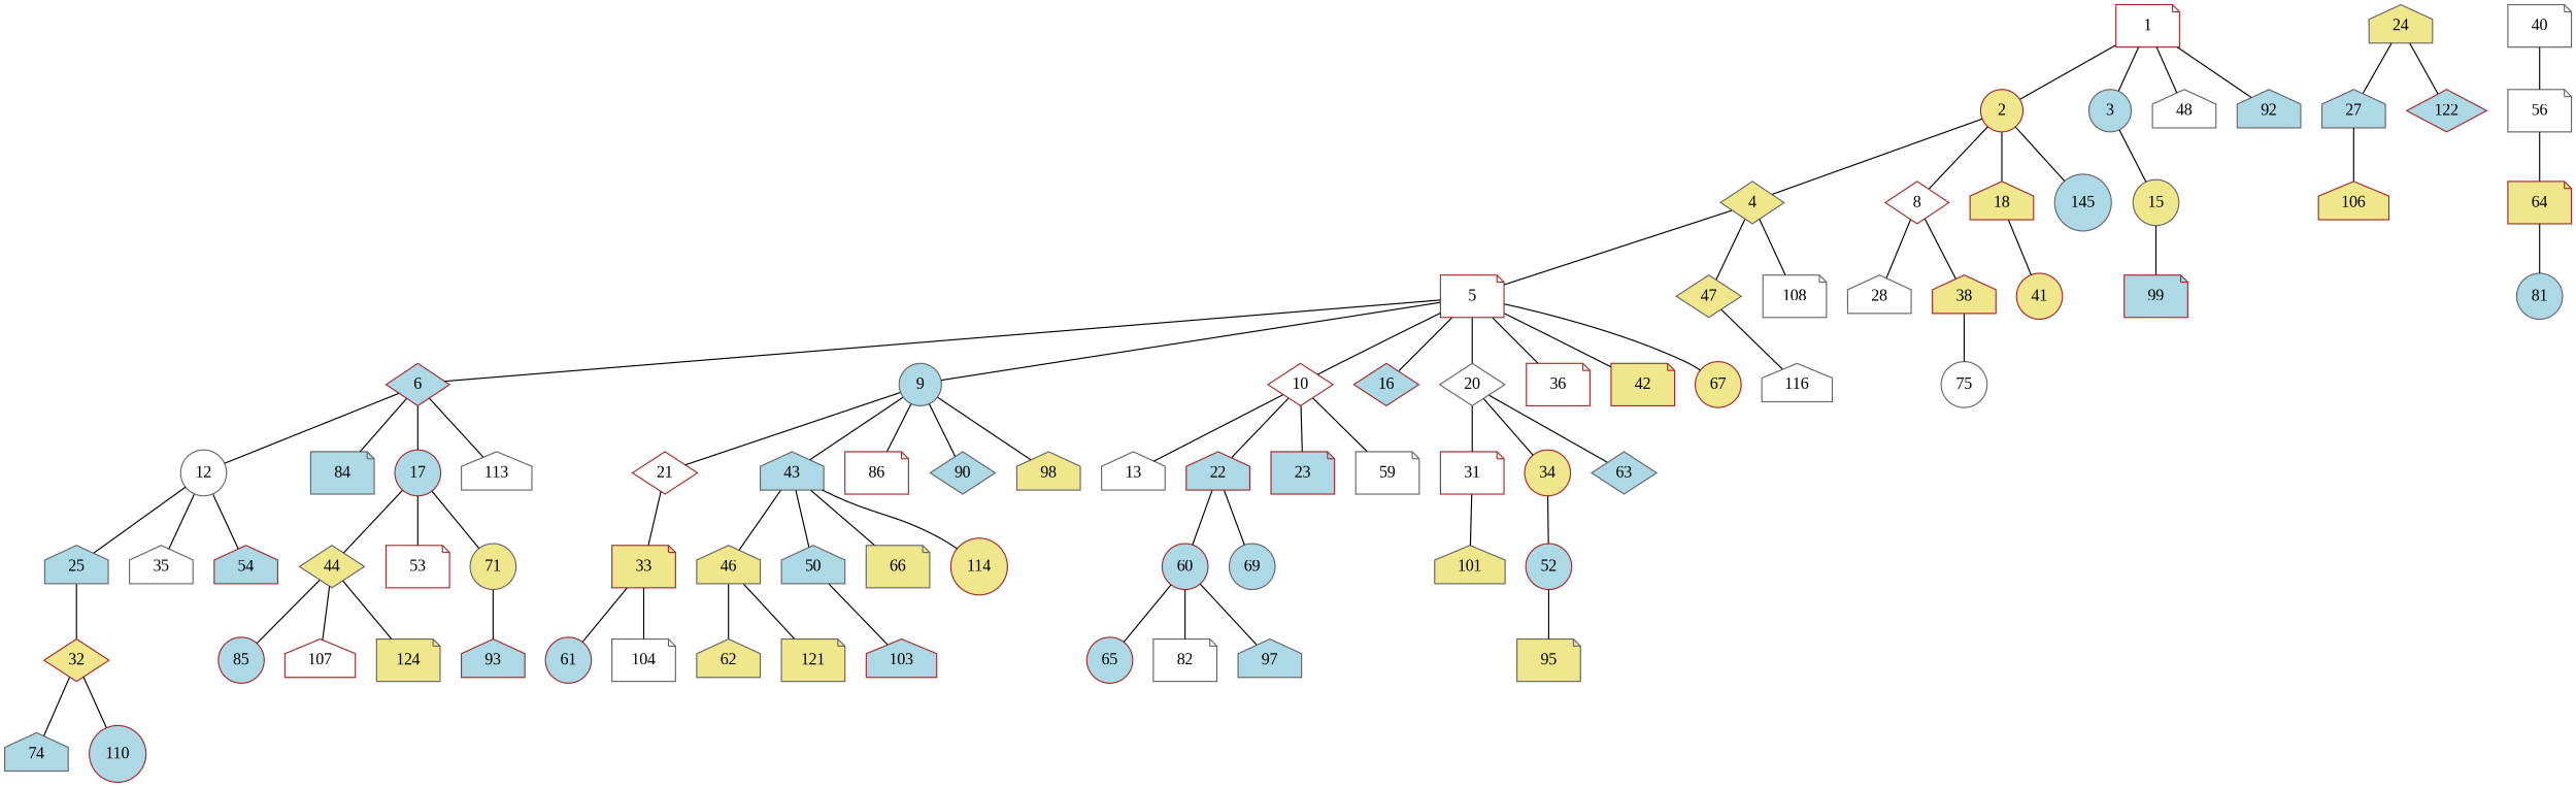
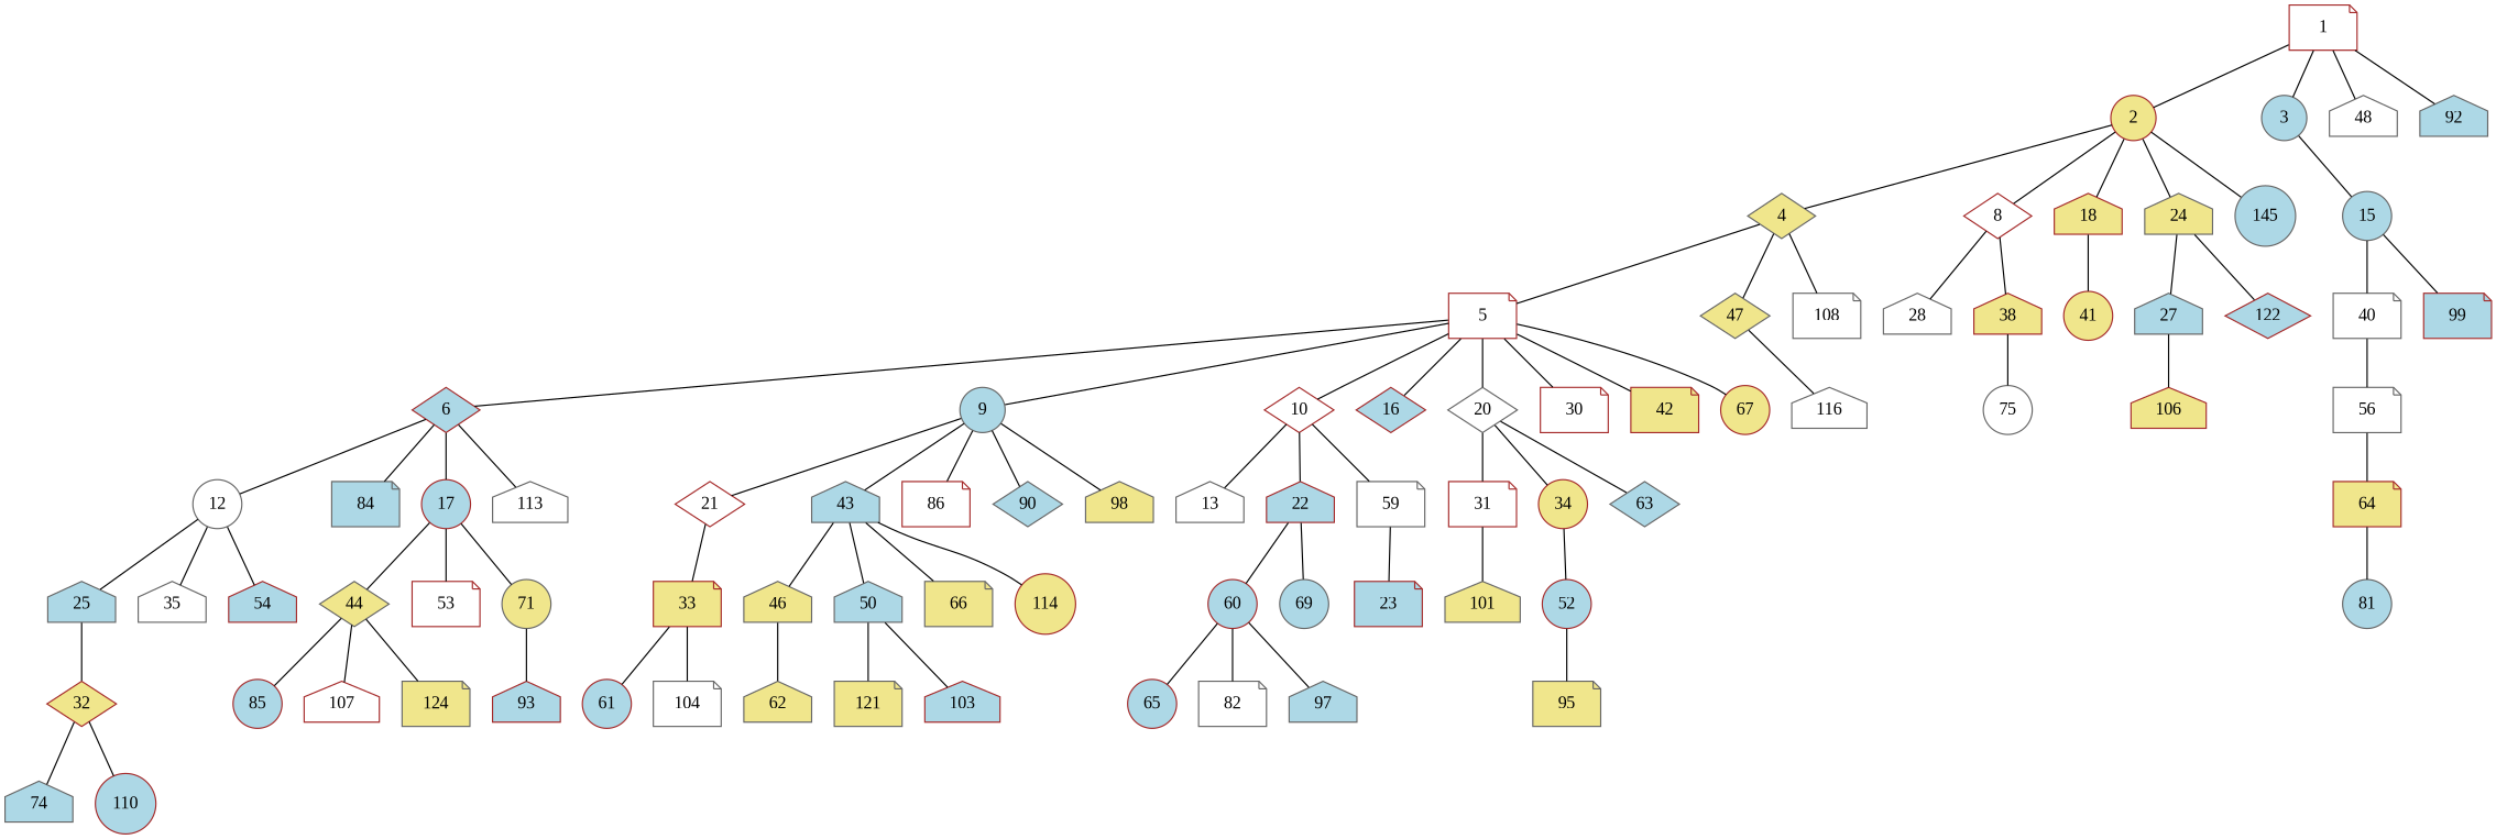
  graph {
    fontname="Liberation Serif"
    node [color=gray40 fillcolor=lightblue fontname="Liberation Serif" shape=house style=filled]
    edge [fontname="Liberation Serif"]
    1 [color=brown fillcolor=white shape=note super="+51"]
    2 [color=brown fillcolor=khaki shape=circle super="+7"]
    3 [shape=circle super="+72"]
    48 [fillcolor=white]
    92
    4 [fillcolor=khaki shape=diamond super="+45"]
    8 [color=brown fillcolor=white shape=diamond]
    18 [color=brown fillcolor=khaki super="+55"]
    24 [fillcolor=khaki super="+79"]
    n10 [label=145 shape=circle]
-   15 [fillcolor=khaki shape=circle]
+   15 [shape=circle]
    5 [color=brown fillcolor=white shape=note super="+11"]
    47 [fillcolor=khaki shape=diamond super="+91"]
    108 [fillcolor=white shape=note]
    28 [fillcolor=white super="+89"]
    38 [color=brown fillcolor=khaki super="+39"]
    41 [color=brown fillcolor=khaki shape=circle]
    27 [super="+68"]
    122 [color=brown shape=diamond]
    40 [fillcolor=white shape=note super="+49"]
    99 [color=brown shape=note]
    6 [color=brown shape=diamond super="+26"]
    9 [shape=circle super="+29"]
    10 [color=brown fillcolor=white shape=diamond super="+19"]
    16 [color=brown shape=diamond super="+83"]
    20 [fillcolor=white shape=diamond super="+70"]
-   30 [color=brown fillcolor=white shape=note super="+88" label=36]
+   30 [color=brown fillcolor=white shape=note super="+88"]
    42 [color=brown fillcolor=khaki shape=note]
    67 [color=brown fillcolor=khaki shape=circle super="+117"]
    116 [fillcolor=white]
    12 [fillcolor=white shape=circle super="+57"]
    n32 [label=84 shape=note]
    17 [color=brown shape=circle super="+36"]
    113 [fillcolor=white]
    21 [color=brown fillcolor=white shape=diamond]
    43 [super="+112"]
    86 [color=brown fillcolor=white shape=note]
    90 [shape=diamond super="+105"]
    98 [fillcolor=khaki]
    13 [fillcolor=white]
    22 [color=brown]
    23 [color=brown shape=note]
    59 [fillcolor=white shape=note super="+120"]
    31 [color=brown fillcolor=white shape=note super="+73"]
    34 [color=brown fillcolor=khaki shape=circle super="+102"]
    63 [shape=diamond]
    25
    35 [fillcolor=white]
    54 [color=brown super="+77"]
    44 [fillcolor=khaki shape=diamond super="+94"]
    53 [color=brown fillcolor=white shape=note super="+125"]
    71 [fillcolor=khaki shape=circle]
    75 [fillcolor=white shape=circle]
    33 [color=brown fillcolor=khaki shape=note super="+87"]
    46 [fillcolor=khaki super="+58"]
    50 [super="+100"]
    66 [fillcolor=khaki shape=note super="+109"]
    114 [color=brown fillcolor=khaki shape=circle]
    60 [color=brown shape=circle super="+80"]
    69 [shape=circle]
    32 [color=brown fillcolor=khaki shape=diamond super="+37"]
    56 [fillcolor=white shape=note]
    85 [color=brown shape=circle super="+96"]
    107 [color=brown fillcolor=white]
    124 [fillcolor=khaki shape=note]
    93 [color=brown super="+118"]
    101 [fillcolor=khaki]
    52 [color=brown shape=circle]
    61 [color=brown shape=circle]
    104 [fillcolor=white shape=note]
    65 [color=brown shape=circle]
    82 [fillcolor=white shape=note]
    97
    106 [color=brown fillcolor=khaki]
    74
    110 [color=brown shape=circle super="+119"]
    95 [fillcolor=khaki shape=note]
    64 [color=brown fillcolor=khaki shape=note super="+78"]
    62 [fillcolor=khaki]
    121 [fillcolor=khaki shape=note super="+123"]
    103 [color=brown]
    81 [shape=circle super="+84"]
    1 -- 2
    1 -- 3
    1 -- 48
    1 -- 92
    2 -- 4
    2 -- 8
    2 -- 18
+   2 -- 24
    2 -- n10
    3 -- 15
    4 -- 5
    4 -- 47
    4 -- 108
    8 -- 28
    8 -- 38
    18 -- 41
    24 -- 27
    24 -- 122
+   15 -- 40
    15 -- 99
    5 -- 6
    5 -- 9
    5 -- 10
    5 -- 16
    5 -- 20
    5 -- 30
    5 -- 42
    5 -- 67
    47 -- 116
    38 -- 75
    27 -- 106
    40 -- 56
    6 -- 12
    6 -- n32
    6 -- 17
    6 -- 113
    9 -- 21
    9 -- 43
    9 -- 86
    9 -- 90
    9 -- 98
    10 -- 13
    10 -- 22
-   10 -- 23
+   59 -- 23
    10 -- 59
    20 -- 31
    20 -- 34
    20 -- 63
    12 -- 25
    12 -- 35
    12 -- 54
    17 -- 44
    17 -- 53
    17 -- 71
    21 -- 33
    43 -- 46
    43 -- 50
    43 -- 66
    43 -- 114
    22 -- 60
    22 -- 69
    31 -- 101
    34 -- 52
    25 -- 32
    44 -- 85
    44 -- 107
    44 -- 124
    71 -- 93
    33 -- 61
    33 -- 104
    46 -- 62
-   46 -- 121
+   50 -- 121
    50 -- 103
    60 -- 65
    60 -- 82
    60 -- 97
    32 -- 74
    32 -- 110
    56 -- 64
    52 -- 95
    64 -- 81
  }
